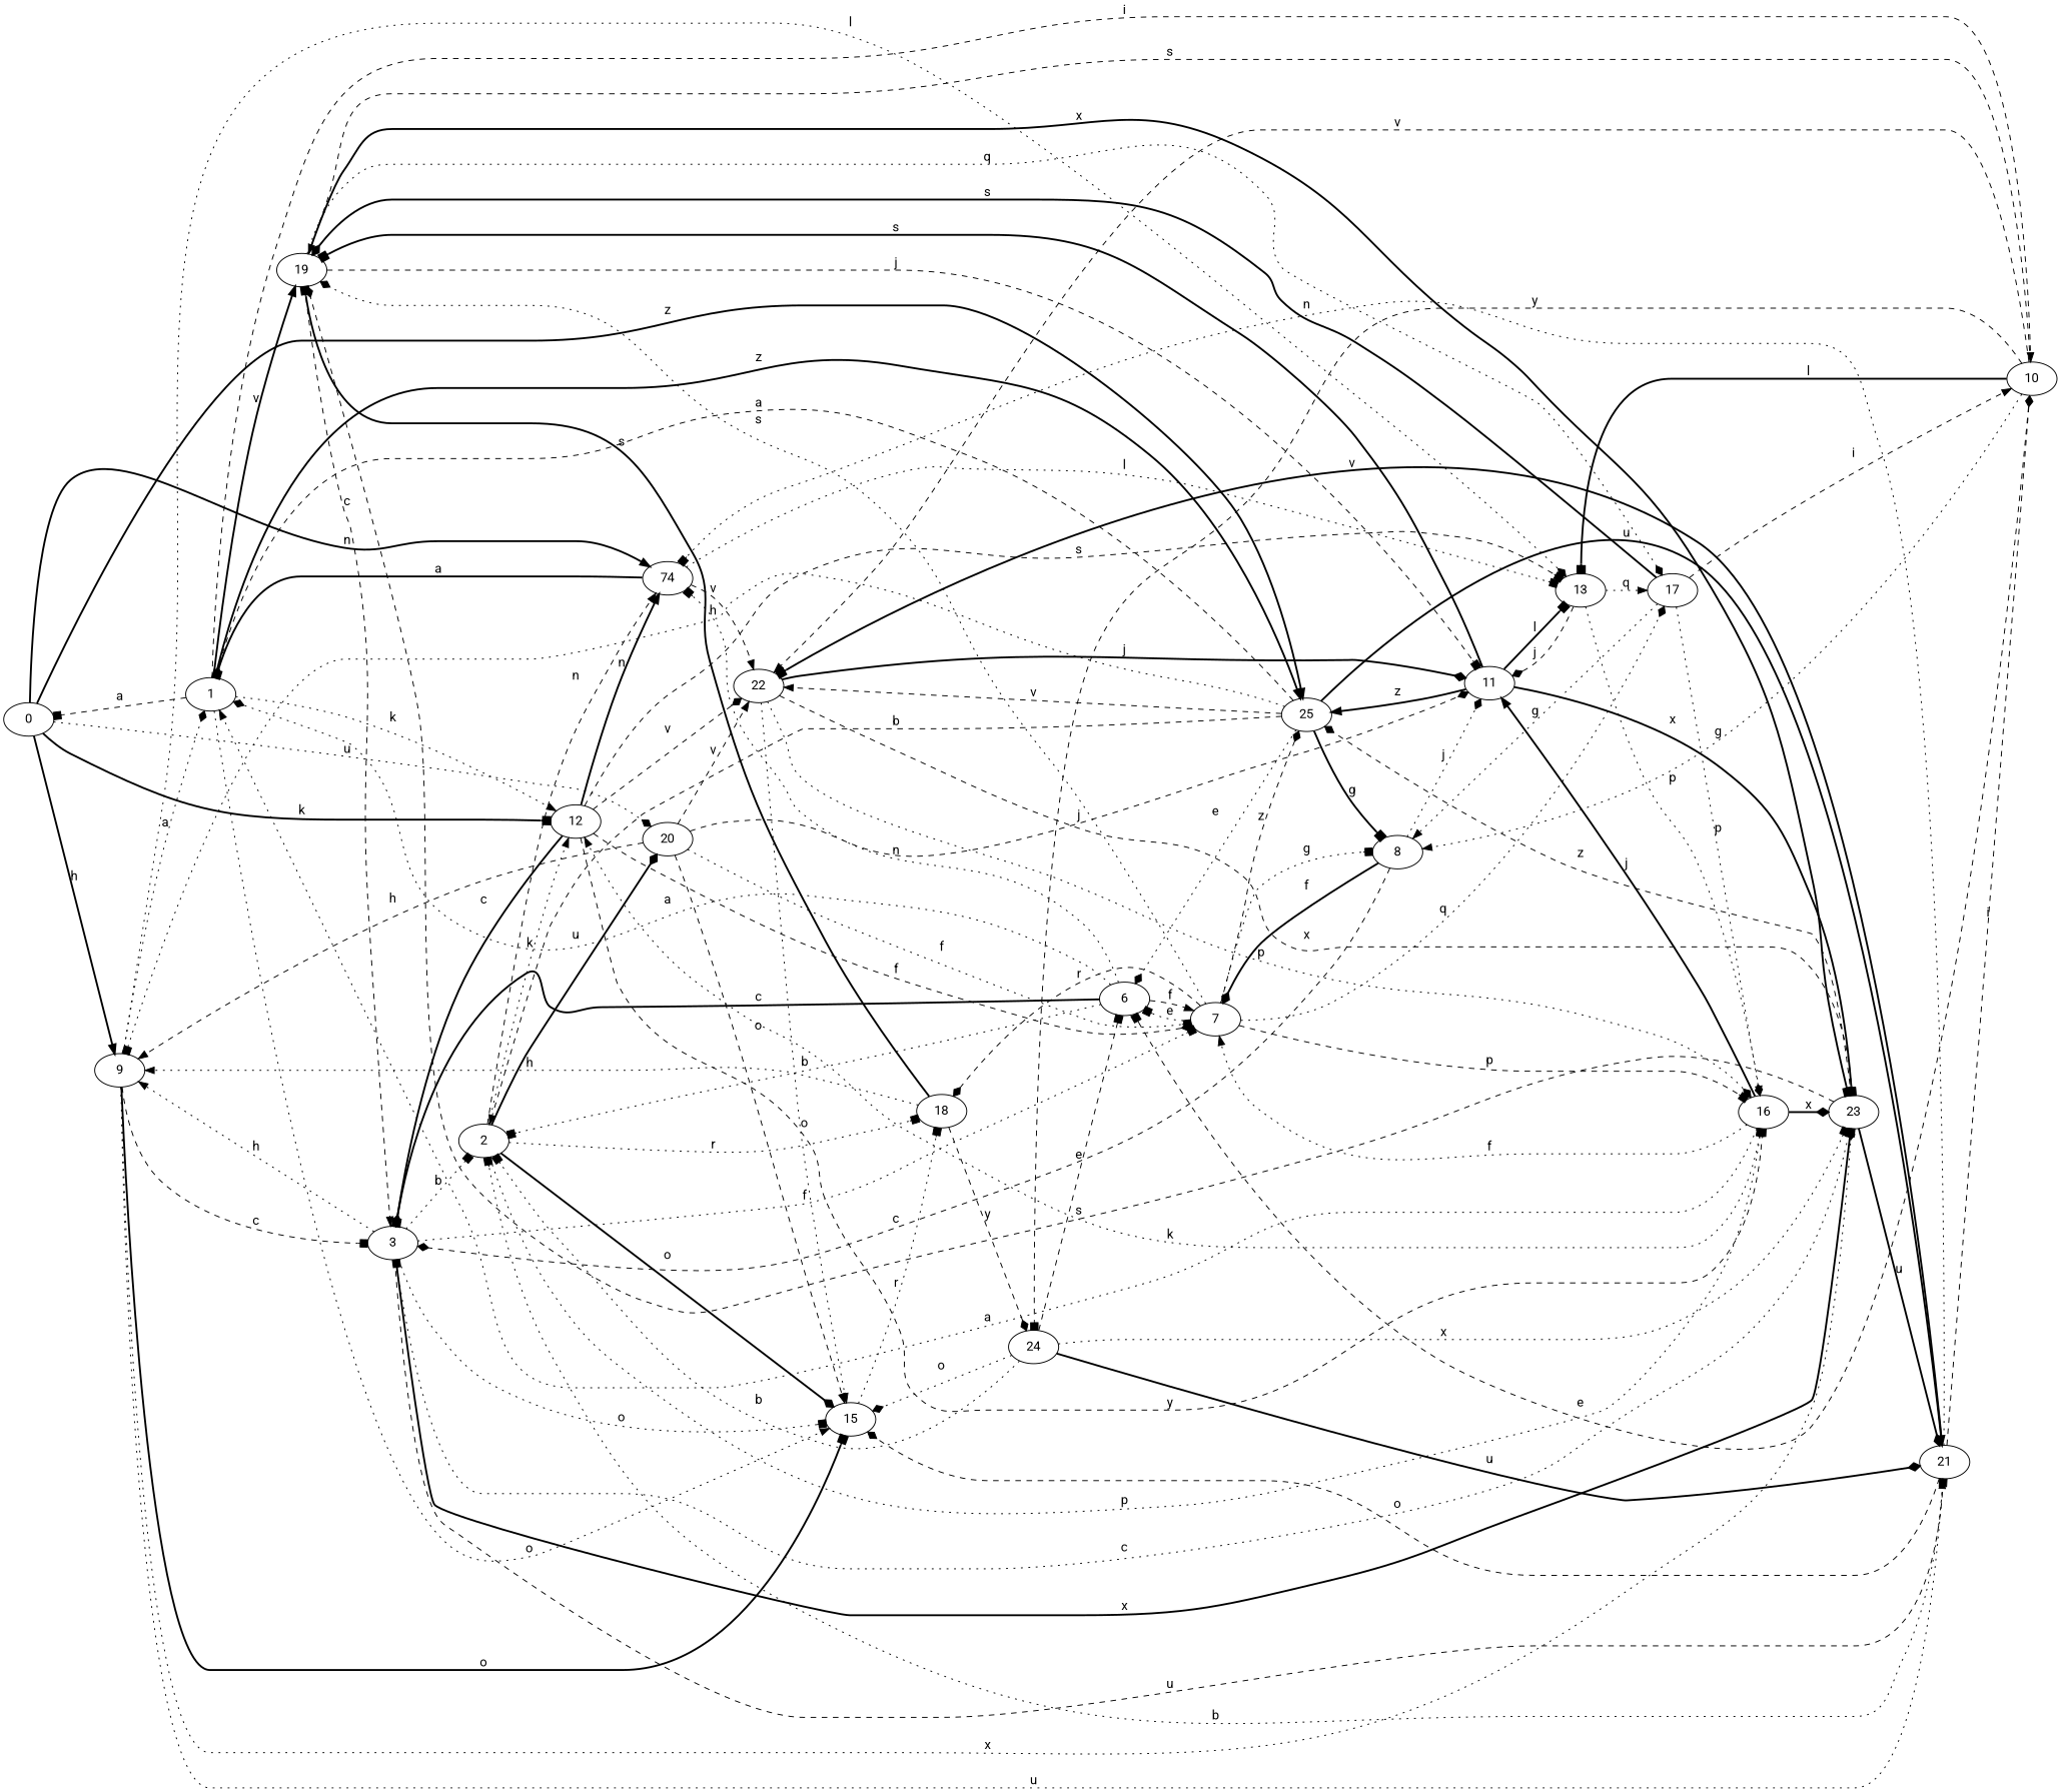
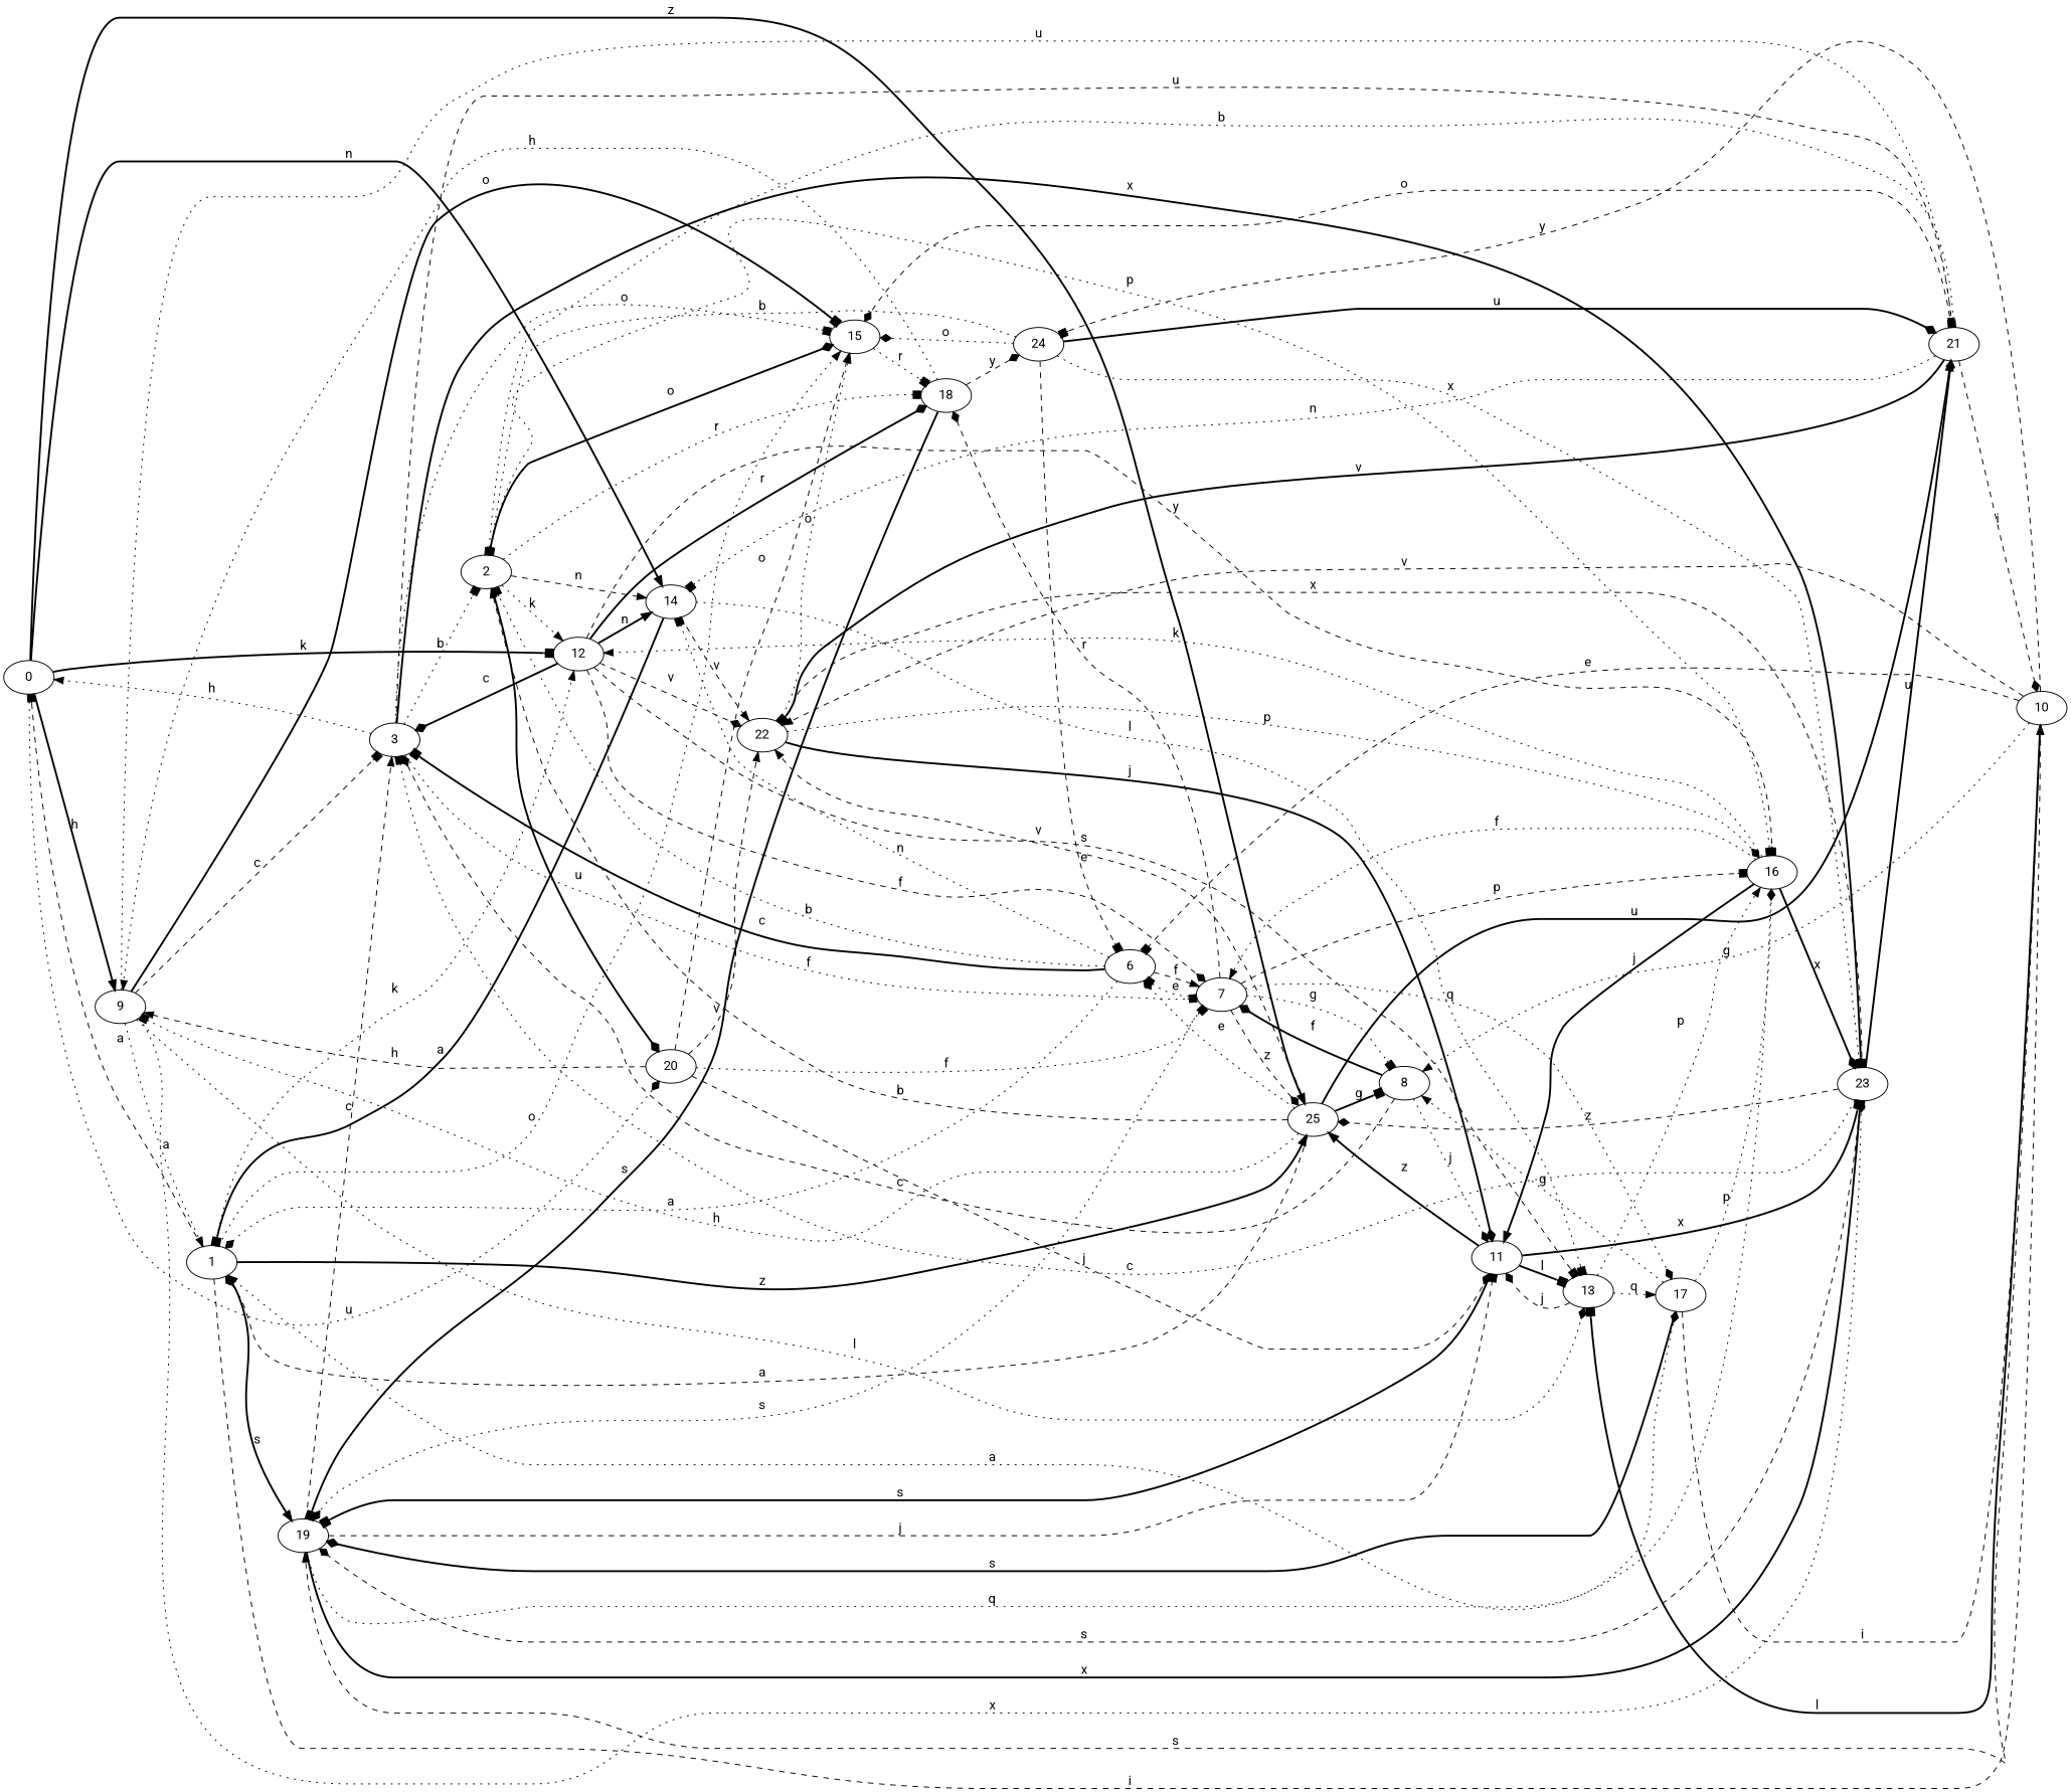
  strict digraph {
    fontname=Roboto
    rankdir=LR
    node [fontname=Roboto]
    edge [arrowhead=box fontname=Roboto style=dotted]
    0
    9
    12
-   14 [label=74]
+   14
    20
    25
    1
    15
    3
    21
    23
    13
    16
    18
    7
    22
    11
    2
    6
    8
    10
    19
    24
    17
    0 -> 9 [arrowhead=normal label=h style=bold]
    0 -> 12 [label=k style=bold]
    0 -> 14 [arrowhead=normal label=n style=bold]
    0 -> 20 [arrowhead=diamond label=u]
    0 -> 25 [arrowhead=normal label=z style=bold]
-   9 -> 1 [arrowhead=diamond label=a]
+   9 -> 1 [arrowhead=normal label=a]
    9 -> 15 [label=o style=bold]
    9 -> 3 [label=c style=dashed]
    9 -> 21 [arrowhead=normal label=u]
    9 -> 23 [arrowhead=diamond label=x]
    9 -> 13 [arrowhead=diamond label=l]
    12 -> 14 [arrowhead=normal label=n style=bold]
    12 -> 3 [arrowhead=diamond label=c style=bold]
    12 -> 13 [label=s style=dashed]
    12 -> 16 [label=y style=dashed]
+   12 -> 18 [arrowhead=diamond label=r style=bold]
    12 -> 7 [arrowhead=diamond label=f style=dashed]
    12 -> 22 [arrowhead=diamond label=v style=dashed]
    14 -> 1 [label=a style=bold]
    14 -> 13 [label=l]
    14 -> 22 [arrowhead=normal label=v style=dashed]
    20 -> 9 [arrowhead=normal label=h style=dashed]
    20 -> 15 [arrowhead=normal label=o style=dashed]
    20 -> 7 [label=f]
    20 -> 22 [arrowhead=normal label=v style=dashed]
    20 -> 11 [arrowhead=diamond label=j style=dashed]
    25 -> 9 [label=h]
    25 -> 1 [arrowhead=diamond label=a style=dashed]
    25 -> 21 [arrowhead=normal label=u style=bold]
    25 -> 22 [arrowhead=normal label=v style=dashed]
    25 -> 2 [arrowhead=normal label=b style=dashed]
    25 -> 6 [arrowhead=diamond label=e]
    25 -> 8 [label=g style=bold]
    1 -> 0 [label=a style=dashed]
    1 -> 12 [arrowhead=normal label=k]
    1 -> 25 [arrowhead=normal label=z style=bold]
    1 -> 15 [arrowhead=normal label=o]
    1 -> 10 [arrowhead=normal label=i style=dashed]
-   1 -> 19 [arrowhead=normal label=v style=bold]
+   1 -> 19 [arrowhead=normal label=s style=bold]
    15 -> 18 [label=r]
-   3 -> 9 [arrowhead=normal label=h]
+   3 -> 0 [arrowhead=normal label=h]
    3 -> 15 [label=o]
    3 -> 21 [label=u style=dashed]
    3 -> 23 [label=x style=bold]
    3 -> 7 [label=f]
    3 -> 2 [label=b]
    21 -> 14 [label=n]
    21 -> 15 [arrowhead=diamond label=o style=dashed]
    21 -> 22 [label=v style=bold]
    21 -> 2 [label=b]
    21 -> 10 [arrowhead=diamond label=i style=dashed]
    23 -> 25 [arrowhead=diamond label=z style=dashed]
    23 -> 3 [label=c]
    23 -> 21 [arrowhead=diamond label=u style=bold]
    23 -> 19 [arrowhead=diamond label=s style=dashed]
    13 -> 16 [arrowhead=normal label=p]
    13 -> 11 [arrowhead=diamond label=j style=dashed]
    13 -> 17 [arrowhead=normal label=q]
    16 -> 12 [arrowhead=normal label=k]
    16 -> 1 [arrowhead=normal label=a]
    16 -> 23 [arrowhead=diamond label=x style=bold]
    16 -> 7 [arrowhead=normal label=f]
    16 -> 11 [arrowhead=normal label=j style=bold]
    18 -> 9 [arrowhead=normal label=h]
    18 -> 19 [label=s style=bold]
    18 -> 24 [arrowhead=diamond label=y style=dashed]
    7 -> 25 [arrowhead=diamond label=z style=dashed]
    7 -> 16 [label=p style=dashed]
    7 -> 18 [arrowhead=diamond label=r style=dashed]
    7 -> 6 [label=e]
    7 -> 8 [label=g]
    7 -> 19 [arrowhead=diamond label=s]
    7 -> 17 [arrowhead=diamond label=q]
    22 -> 15 [arrowhead=normal label=o]
    22 -> 23 [label=x style=dashed]
    22 -> 16 [arrowhead=diamond label=p]
    22 -> 11 [arrowhead=diamond label=j style=bold]
    11 -> 25 [arrowhead=normal label=z style=bold]
    11 -> 23 [label=x style=bold]
    11 -> 13 [label=l style=bold]
    11 -> 19 [label=s style=bold]
    2 -> 12 [arrowhead=normal label=k]
    2 -> 14 [arrowhead=normal label=n style=dashed]
    2 -> 20 [arrowhead=diamond label=u style=bold]
    2 -> 15 [arrowhead=diamond label=o style=bold]
    2 -> 16 [label=p]
    2 -> 18 [label=r]
    6 -> 14 [label=n]
    6 -> 1 [arrowhead=diamond label=a]
    6 -> 3 [label=c style=bold]
    6 -> 7 [arrowhead=normal label=f style=dashed]
    6 -> 2 [label=b]
    8 -> 3 [arrowhead=diamond label=c style=dashed]
    8 -> 7 [arrowhead=diamond label=f style=bold]
    8 -> 11 [arrowhead=diamond label=j]
    10 -> 13 [label=l style=bold]
    10 -> 22 [arrowhead=normal label=v style=dashed]
    10 -> 6 [label=e style=dashed]
    10 -> 8 [arrowhead=normal label=g]
    10 -> 19 [arrowhead=normal label=s style=dashed]
    10 -> 24 [label=y style=dashed]
    19 -> 3 [arrowhead=normal label=c style=dashed]
    19 -> 23 [label=x style=bold]
    19 -> 11 [label=j style=dashed]
    19 -> 17 [arrowhead=diamond label=q]
    24 -> 15 [arrowhead=diamond label=o]
    24 -> 21 [arrowhead=diamond label=u style=bold]
    24 -> 23 [label=x]
    24 -> 2 [label=b]
    24 -> 6 [label=e style=dashed]
    17 -> 16 [arrowhead=diamond label=p]
    17 -> 8 [arrowhead=normal label=g]
    17 -> 10 [arrowhead=normal label=i style=dashed]
    17 -> 19 [arrowhead=diamond label=s style=bold]
  }
